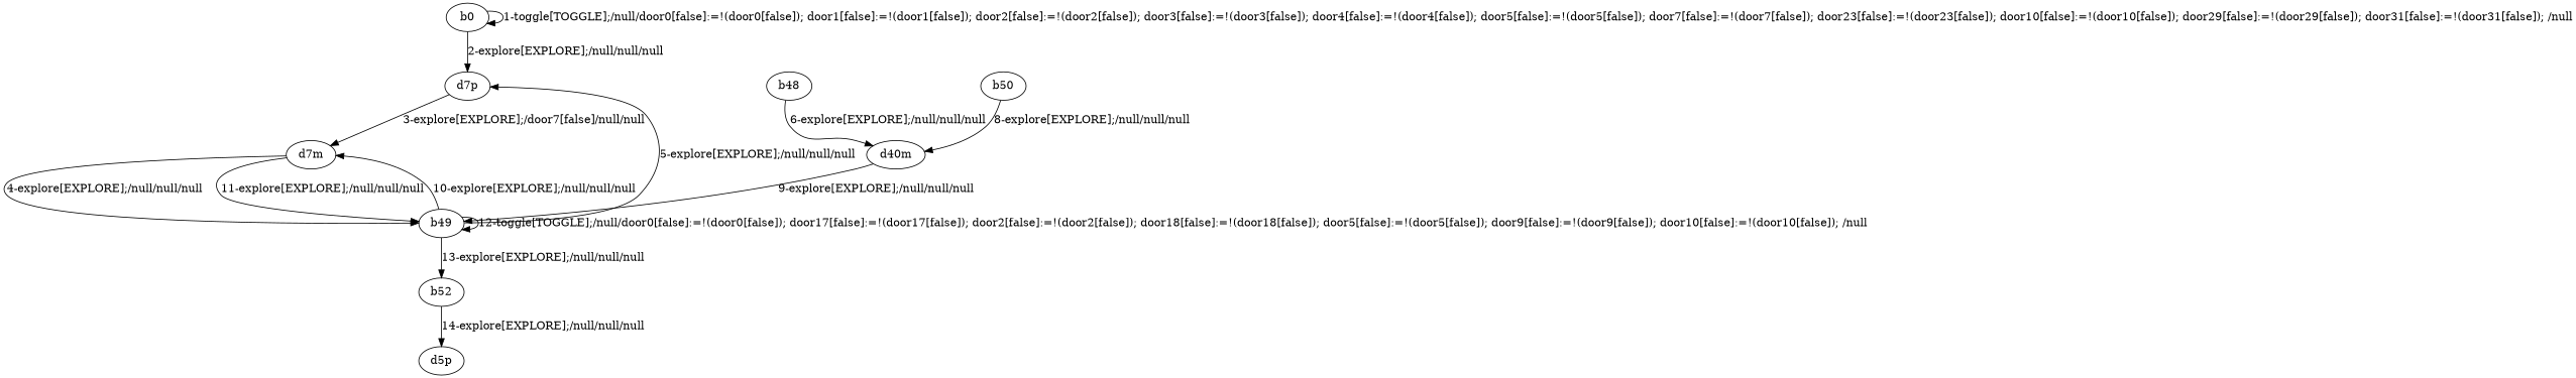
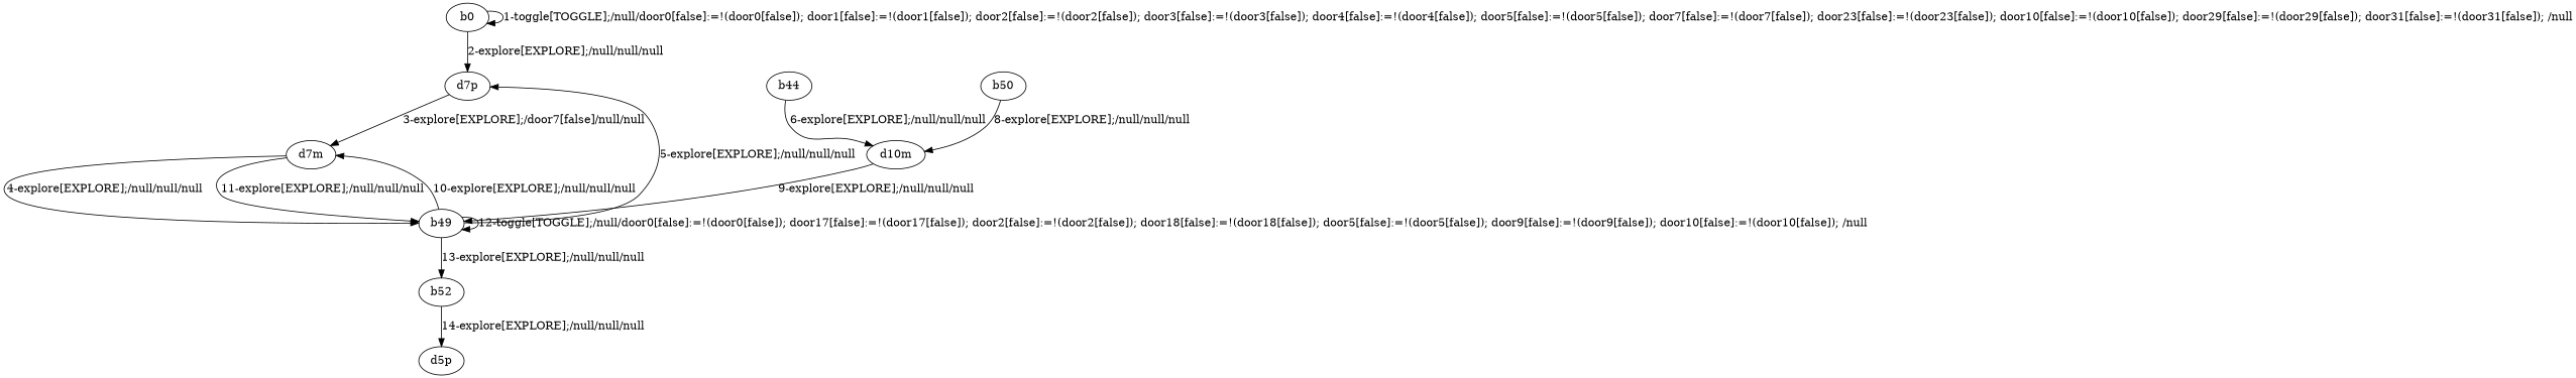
  digraph {
    b0
    d7p
    d7m
    b49
    b52
-   b48
-   d10m [label=d40m]
+   b48 [label=b44]
+   d10m
    d5p
    b50
    b0 -> b0 [label="1-toggle[TOGGLE];/null/door0[false]:=!(door0[false]); door1[false]:=!(door1[false]); door2[false]:=!(door2[false]); door3[false]:=!(door3[false]); door4[false]:=!(door4[false]); door5[false]:=!(door5[false]); door7[false]:=!(door7[false]); door23[false]:=!(door23[false]); door10[false]:=!(door10[false]); door29[false]:=!(door29[false]); door31[false]:=!(door31[false]); /null"]
    b0 -> d7p [label="2-explore[EXPLORE];/null/null/null"]
    d7p -> d7m [label="3-explore[EXPLORE];/door7[false]/null/null"]
    d7m -> b49 [label="4-explore[EXPLORE];/null/null/null"]
    d7m -> b49 [label="11-explore[EXPLORE];/null/null/null"]
    b49 -> d7p [label="5-explore[EXPLORE];/null/null/null"]
    b49 -> d7m [label="10-explore[EXPLORE];/null/null/null"]
    b49 -> b49 [label="12-toggle[TOGGLE];/null/door0[false]:=!(door0[false]); door17[false]:=!(door17[false]); door2[false]:=!(door2[false]); door18[false]:=!(door18[false]); door5[false]:=!(door5[false]); door9[false]:=!(door9[false]); door10[false]:=!(door10[false]); /null"]
    b49 -> b52 [label="13-explore[EXPLORE];/null/null/null"]
    b52 -> d5p [label="14-explore[EXPLORE];/null/null/null"]
    b48 -> d10m [label="6-explore[EXPLORE];/null/null/null"]
    d10m -> b49 [label="9-explore[EXPLORE];/null/null/null"]
    b50 -> d10m [label="8-explore[EXPLORE];/null/null/null"]
  }
